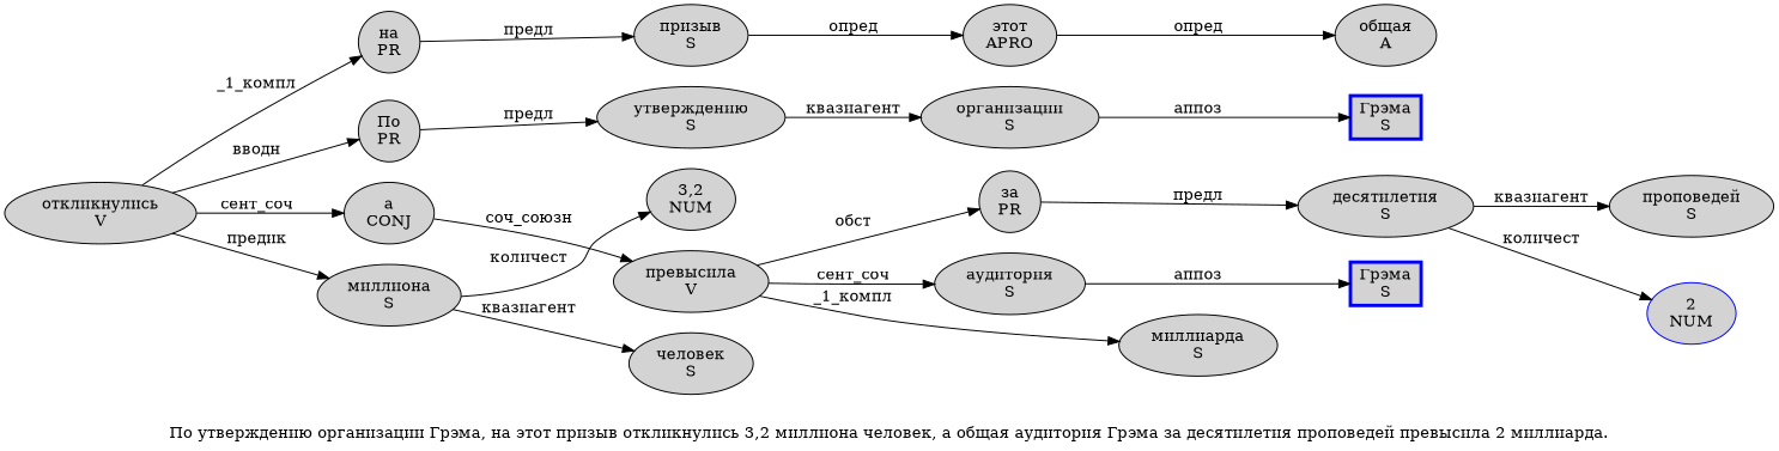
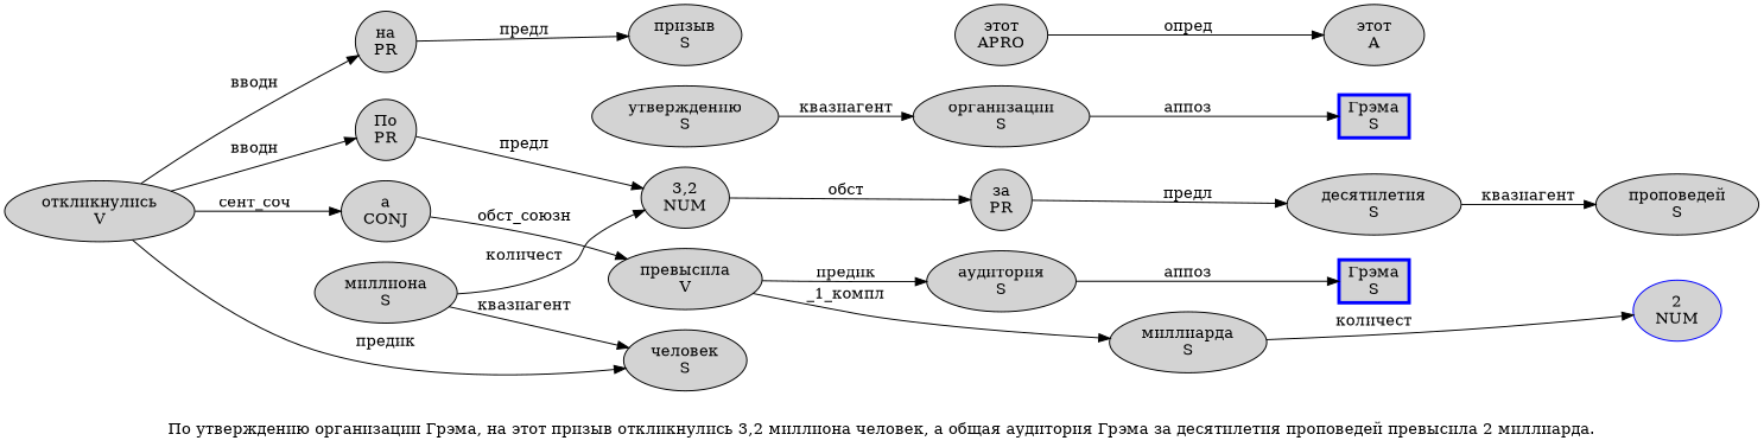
  digraph {
    label="По утверждению организации Грэма, на этот призыв откликнулись 3,2 миллиона человек, а общая аудитория Грэма за десятилетия проповедей превысила 2 миллиарда."
    rankdir=LR
    node [fillcolor=lightgray penwidth=1 shape=ellipse style=filled]
    n1 [label="По\nPR"]
    n2 [label="утверждению\nS"]
    n3 [label="организации\nS"]
    n4 [color=blue label="Грэма\nS" penwidth=3 shape=box]
    n5 [label="на\nPR"]
    n6 [label="призыв\nS"]
    n7 [label="этот\nAPRO"]
-   n8 [label="общая\nA"]
+   n8 [label="этот\nA"]
    n9 [label="откликнулись\nV"]
    n10 [label="миллиона\nS"]
    n11 [label="а\nCONJ"]
    n12 [label="3,2\nNUM"]
    n13 [label="человек\nS"]
    n14 [label="превысила\nV"]
    n15 [label="аудитория\nS"]
    n16 [label="за\nPR"]
    n17 [label="миллиарда\nS"]
    n18 [color=blue label="Грэма\nS" penwidth=3 shape=box]
    n19 [label="десятилетия\nS"]
    n20 [label="проповедей\nS"]
    n21 [color=blue label="2\nNUM"]
-   n1 -> n2 [label="предл"]
+   n1 -> n12 [label="предл"]
    n2 -> n3 [label="квазиагент"]
    n3 -> n4 [label="аппоз"]
    n5 -> n6 [label="предл"]
-   n6 -> n7 [label="опред"]
    n7 -> n8 [label="опред"]
    n9 -> n1 [label="вводн"]
-   n9 -> n5 [label="_1_компл"]
-   n9 -> n10 [label="предик"]
+   n9 -> n5 [label="вводн"]
+   n9 -> n13 [label="предик"]
    n9 -> n11 [label="сент_соч"]
    n10 -> n12 [label="количест"]
    n10 -> n13 [label="квазиагент"]
-   n11 -> n14 [label="соч_союзн"]
-   n14 -> n15 [label="сент_соч"]
-   n14 -> n16 [label="обст"]
+   n11 -> n14 [label="обст_союзн"]
+   n14 -> n15 [label="предик"]
+   n12 -> n16 [label="обст"]
    n14 -> n17 [label="_1_компл"]
    n15 -> n18 [label="аппоз"]
    n16 -> n19 [label="предл"]
-   n19 -> n21 [label="количест"]
+   n17 -> n21 [label="количест"]
    n19 -> n20 [label="квазиагент"]
  }
